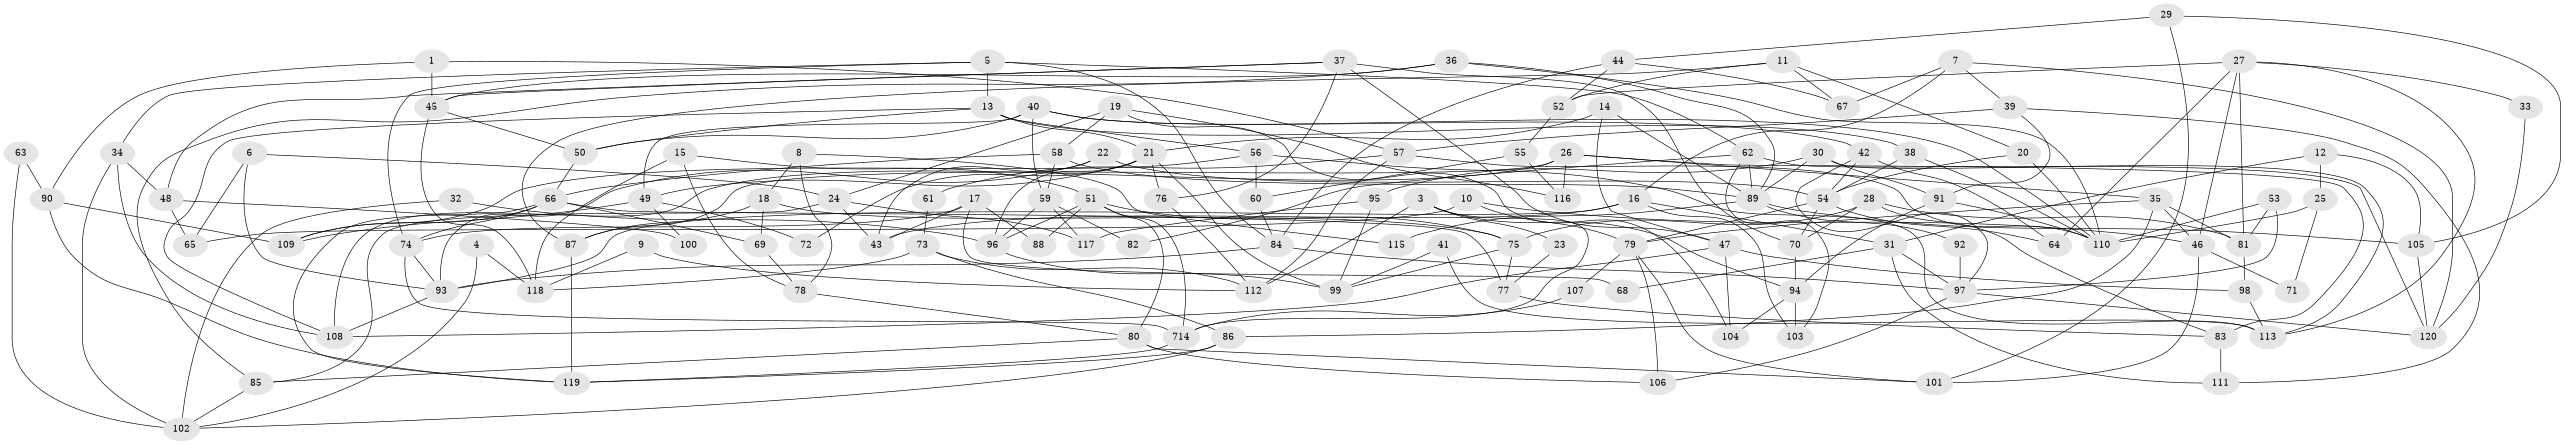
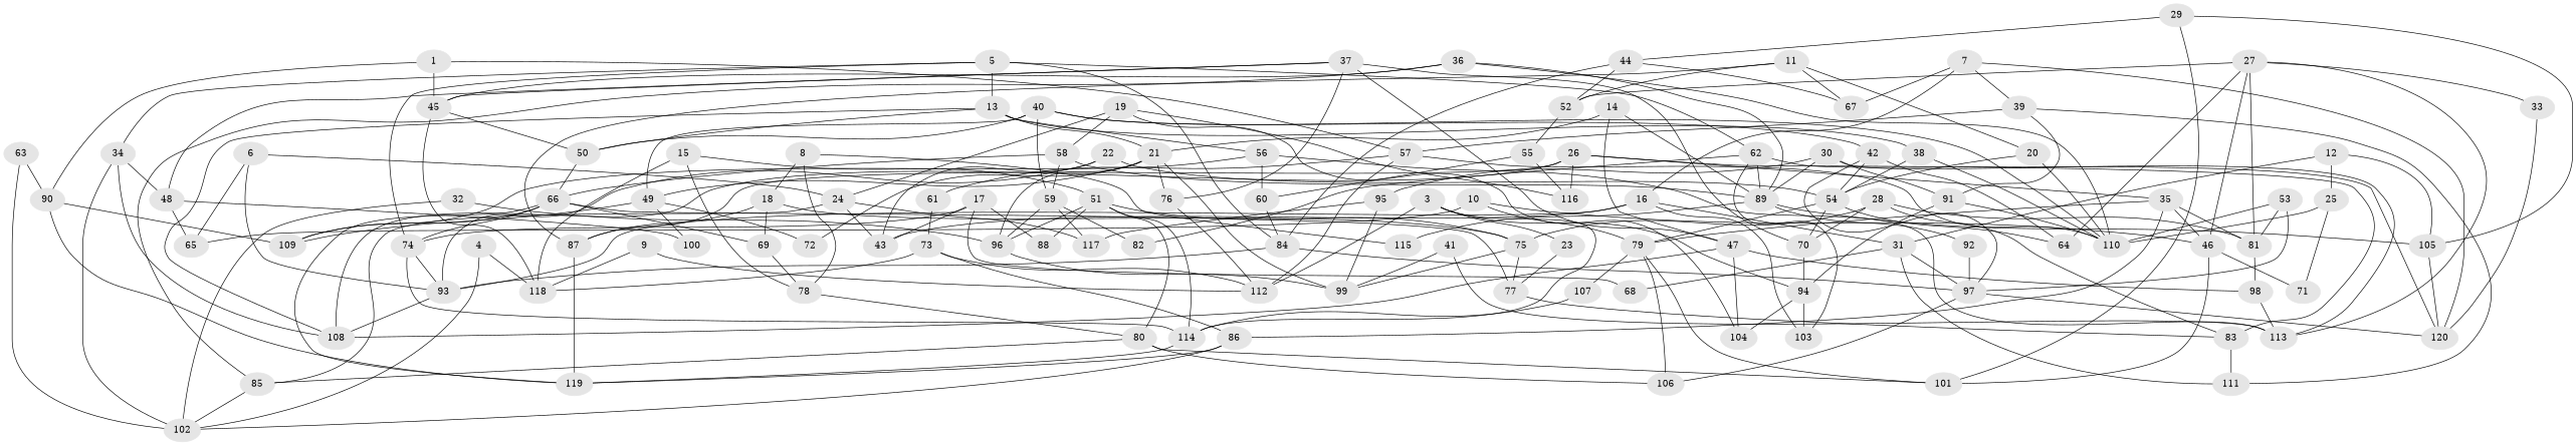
  graph {
    node [color=gray90 style=filled]
    1
    45
    57
    90
    118
    50
    112
    110
    61
    109
    119
    34
    102
    108
    48
    76
    3
    23
    94
-   114 [label=714]
+   114
    77
    103
    104
    4
    32
    96
    5
    13
    62
    74
    84
    21
    38
    56
    120
    89
    82
    93
    97
    6
    24
    65
    43
    85
    117
    7
    16
    39
    67
    31
    91
    111
    8
    18
    78
    115
    87
    69
    75
    80
    9
    10
    46
    79
    71
    101
    106
    107
    11
    20
    52
    54
    55
    12
    25
    105
    68
    49
    72
    99
    66
    113
    60
    14
    47
    98
    92
    15
    51
    88
    17
    19
    58
    116
    59
    64
    70
    100
    22
    83
    26
    35
    81
    86
    27
    33
    28
    29
    44
    30
    95
    36
    37
    40
    42
    41
    53
    73
    63
    1 -- 45
    1 -- 57
    1 -- 90
    45 -- 118
    45 -- 50
    57 -- 112
    57 -- 110
    57 -- 61
    90 -- 109
    90 -- 119
    50 -- 66
    61 -- 73
    34 -- 102
    34 -- 108
    34 -- 48
    48 -- 65
    48 -- 100
    76 -- 112
    3 -- 112
    3 -- 23
    3 -- 94
    3 -- 114
    23 -- 77
    94 -- 103
    94 -- 104
    114 -- 119
    77 -- 83
    4 -- 118
    4 -- 102
    32 -- 102
    32 -- 96
    96 -- 99
    5 -- 34
    5 -- 13
    5 -- 62
    5 -- 74
    5 -- 84
    13 -- 50
    13 -- 108
    13 -- 21
    13 -- 38
    13 -- 56
    62 -- 103
    62 -- 120
    62 -- 89
    62 -- 82
    74 -- 114
    74 -- 93
    84 -- 93
    84 -- 97
    21 -- 76
    21 -- 96
    21 -- 49
    21 -- 72
    21 -- 99
    38 -- 110
    38 -- 54
    56 -- 109
    56 -- 113
    56 -- 60
    89 -- 115
    89 -- 105
    89 -- 92
    93 -- 108
    97 -- 120
    97 -- 106
    6 -- 93
    6 -- 24
    6 -- 65
    24 -- 43
    24 -- 85
    24 -- 117
    85 -- 102
    7 -- 120
    7 -- 16
    7 -- 39
    7 -- 67
    16 -- 103
    16 -- 93
    16 -- 43
    16 -- 31
    39 -- 57
    39 -- 91
    39 -- 111
    31 -- 97
    31 -- 111
    31 -- 68
    91 -- 110
    91 -- 94
    8 -- 18
    8 -- 78
    8 -- 115
    18 -- 87
    18 -- 69
    18 -- 75
    78 -- 80
    87 -- 119
    69 -- 78
    75 -- 77
    75 -- 99
    80 -- 85
    80 -- 101
    80 -- 106
    9 -- 118
    9 -- 112
    10 -- 65
    10 -- 46
    10 -- 79
    46 -- 71
    46 -- 101
    79 -- 101
    79 -- 106
    79 -- 107
    107 -- 114
    11 -- 67
    11 -- 87
    11 -- 20
    11 -- 52
    20 -- 110
    20 -- 54
    52 -- 55
    54 -- 79
    54 -- 64
    54 -- 70
    55 -- 60
    55 -- 116
    12 -- 31
    12 -- 25
    12 -- 105
    25 -- 110
    25 -- 71
    105 -- 120
    49 -- 109
    49 -- 72
    49 -- 100
    66 -- 109
    66 -- 119
    66 -- 77
    66 -- 74
    66 -- 69
    60 -- 84
    14 -- 21
    14 -- 89
    14 -- 47
    47 -- 108
    47 -- 104
    47 -- 98
    98 -- 113
    92 -- 97
    15 -- 118
    15 -- 78
    15 -- 51
    51 -- 114
    51 -- 96
    51 -- 75
    51 -- 80
    51 -- 88
    17 -- 74
    17 -- 43
    17 -- 68
    17 -- 88
    19 -- 104
    19 -- 24
    19 -- 58
    19 -- 116
    58 -- 89
    58 -- 66
    58 -- 59
    59 -- 96
    59 -- 82
    59 -- 117
    70 -- 94
    22 -- 93
    22 -- 43
    22 -- 54
    83 -- 111
    26 -- 108
    26 -- 87
    26 -- 116
    26 -- 83
    26 -- 35
    35 -- 46
    35 -- 79
    35 -- 81
    35 -- 86
    81 -- 98
    86 -- 119
    86 -- 102
    27 -- 46
    27 -- 52
    27 -- 113
    27 -- 64
    27 -- 81
    27 -- 33
    33 -- 120
    28 -- 75
    28 -- 70
    28 -- 83
    28 -- 81
    29 -- 101
    29 -- 105
    29 -- 44
    44 -- 84
    44 -- 67
    44 -- 52
    30 -- 89
    30 -- 91
    30 -- 113
    30 -- 95
    95 -- 117
    95 -- 99
    36 -- 45
    36 -- 110
    36 -- 89
    36 -- 85
    37 -- 45
    37 -- 48
    37 -- 76
    37 -- 47
    37 -- 70
    40 -- 50
    40 -- 110
    40 -- 49
    40 -- 59
    40 -- 42
    42 -- 97
    42 -- 54
    42 -- 64
    41 -- 99
    41 -- 113
    53 -- 110
    53 -- 97
    53 -- 81
    73 -- 118
    73 -- 112
    73 -- 86
    63 -- 90
    63 -- 102
  }
